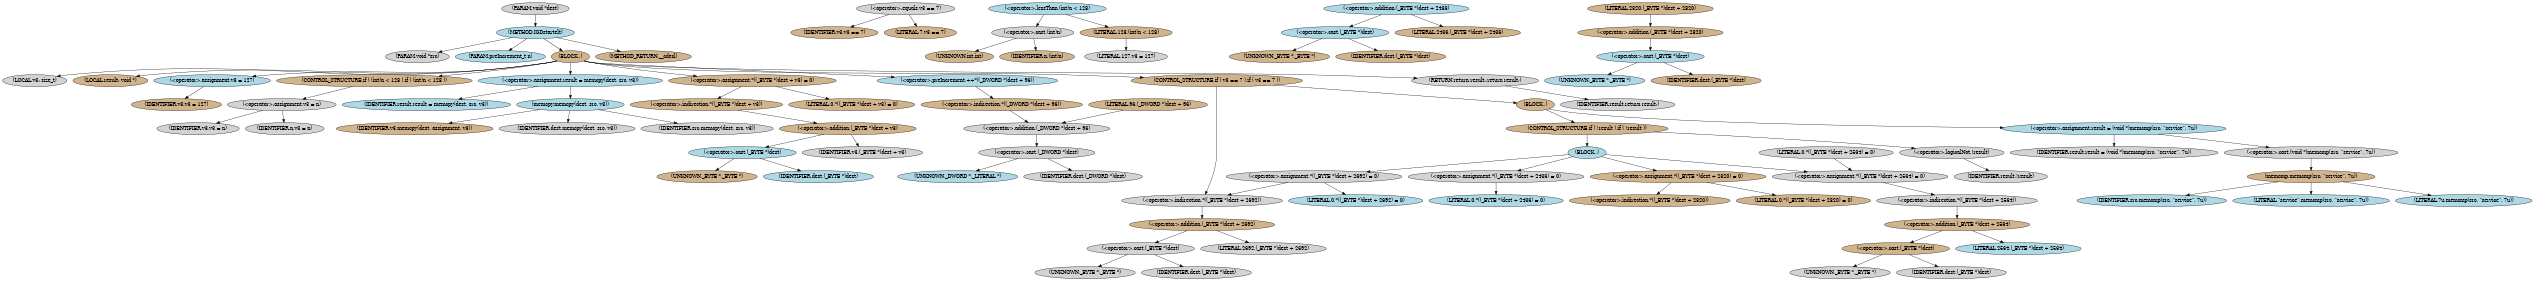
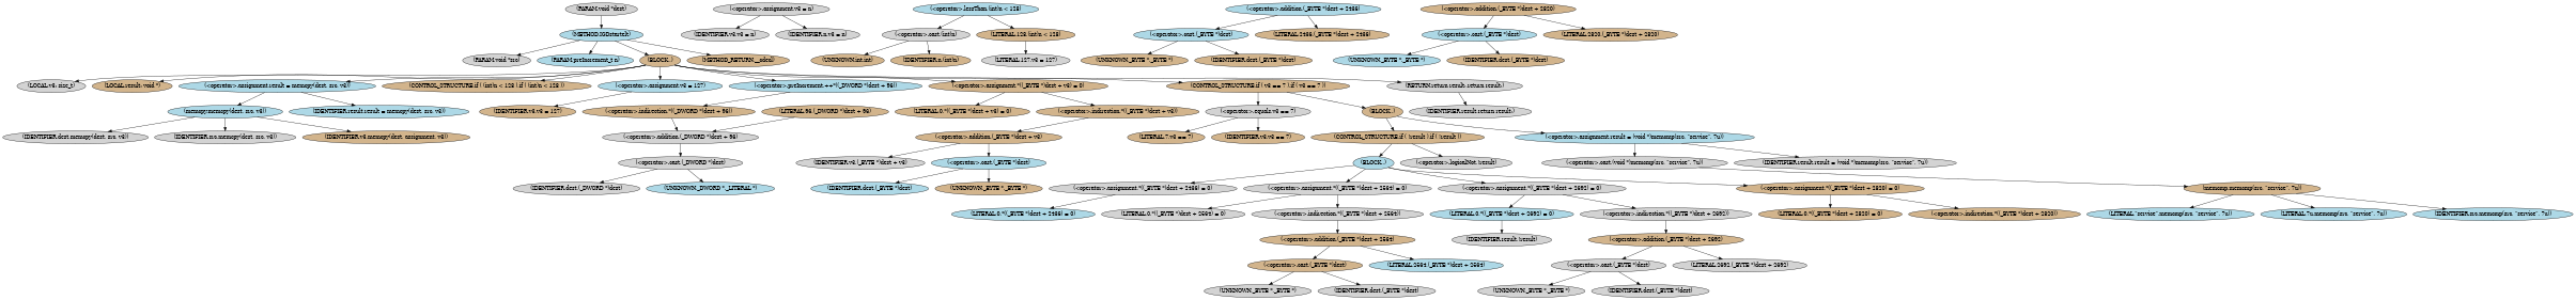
  digraph {
    node [fillcolor=tan style=filled]
    n1 [fillcolor=lightblue label="(METHOD,IGDstartelt)"]
    n2 [fillcolor=lightgrey label="(PARAM,void *src)"]
    n3 [fillcolor=lightblue label="(PARAM,preIncrement_t n)"]
    n4 [label="(BLOCK,,)"]
    n5 [label="(METHOD_RETURN,__cdecl)"]
    n6 [fillcolor=lightgrey label="(PARAM,void *dest)"]
    n7 [fillcolor=lightgrey label="(LOCAL,v3: size_t)"]
    n8 [label="(LOCAL,result: void *)"]
    n9 [fillcolor=lightblue label="(<operator>.assignment,v3 = 127)"]
    n10 [label="(CONTROL_STRUCTURE,if ( (int)n < 128 ),if ( (int)n < 128 ))"]
    n11 [fillcolor=lightblue label="(<operator>.assignment,result = memcpy(dest, src, v3))"]
    n12 [label="(<operator>.assignment,*((_BYTE *)dest + v3) = 0)"]
    n13 [fillcolor=lightblue label="(<operator>.preIncrement,++*((_DWORD *)dest + 96))"]
    n14 [label="(CONTROL_STRUCTURE,if ( v3 == 7 ),if ( v3 == 7 ))"]
    n15 [fillcolor=lightgrey label="(RETURN,return result;,return result;)"]
    n16 [label="(IDENTIFIER,v3,v3 = 127)"]
    n17 [fillcolor=lightgrey label="(<operator>.assignment,v3 = n)"]
    n18 [fillcolor=lightblue label="(IDENTIFIER,result,result = memcpy(dest, src, v3))"]
    n19 [fillcolor=lightblue label="(memcpy,memcpy(dest, src, v3))"]
    n20 [label="(<operator>.indirection,*((_BYTE *)dest + v3))"]
    n21 [label="(LITERAL,0,*((_BYTE *)dest + v3) = 0)"]
    n22 [label="(<operator>.indirection,*((_DWORD *)dest + 96))"]
    n23 [fillcolor=lightgrey label="(<operator>.equals,v3 == 7)"]
    n24 [label="(BLOCK,,)"]
    n25 [fillcolor=lightgrey label="(IDENTIFIER,result,return result;)"]
    n26 [fillcolor=lightgrey label="(LITERAL,127,v3 = 127)"]
    n27 [fillcolor=lightblue label="(<operator>.lessThan,(int)n < 128)"]
    n28 [fillcolor=lightgrey label="(<operator>.cast,(int)n)"]
    n29 [label="(LITERAL,128,(int)n < 128)"]
    n30 [fillcolor=lightgrey label="(IDENTIFIER,v3,v3 = n)"]
    n31 [fillcolor=lightgrey label="(IDENTIFIER,n,v3 = n)"]
    n32 [label="(UNKNOWN,int,int)"]
    n33 [label="(IDENTIFIER,n,(int)n)"]
    n34 [fillcolor=lightgrey label="(IDENTIFIER,dest,memcpy(dest, src, v3))"]
    n35 [fillcolor=lightgrey label="(IDENTIFIER,src,memcpy(dest, src, v3))"]
    n36 [label="(IDENTIFIER,v3,memcpy(dest, assignment, v3))"]
    n37 [label="(<operator>.addition,(_BYTE *)dest + v3)"]
    n38 [fillcolor=lightblue label="(<operator>.cast,(_BYTE *)dest)"]
    n39 [fillcolor=lightgrey label="(IDENTIFIER,v3,(_BYTE *)dest + v3)"]
    n40 [label="(UNKNOWN,_BYTE *,_BYTE *)"]
    n41 [fillcolor=lightblue label="(IDENTIFIER,dest,(_BYTE *)dest)"]
    n42 [fillcolor=lightgrey label="(<operator>.addition,(_DWORD *)dest + 96)"]
    n43 [fillcolor=lightgrey label="(<operator>.cast,(_DWORD *)dest)"]
    n44 [fillcolor=lightblue label="(UNKNOWN,_DWORD *,_LITERAL *)"]
    n45 [fillcolor=lightgrey label="(IDENTIFIER,dest,(_DWORD *)dest)"]
    n46 [label="(LITERAL,96,(_DWORD *)dest + 96)"]
    n47 [label="(IDENTIFIER,v3,v3 == 7)"]
    n48 [label="(LITERAL,7,v3 == 7)"]
    n49 [fillcolor=lightblue label="(<operator>.assignment,result = (void *)memcmp(src, \"service\", 7u))"]
    n50 [label="(CONTROL_STRUCTURE,if ( !result ),if ( !result ))"]
    n51 [fillcolor=lightgrey label="(IDENTIFIER,result,result = (void *)memcmp(src, \"service\", 7u))"]
    n52 [fillcolor=lightgrey label="(<operator>.cast,(void *)memcmp(src, \"service\", 7u))"]
    n53 [fillcolor=lightgrey label="(<operator>.logicalNot,!result)"]
    n54 [fillcolor=lightblue label="(BLOCK,,)"]
    n55 [label="(memcmp,memcmp(src, \"service\", 7u))"]
    n56 [fillcolor=lightblue label="(IDENTIFIER,src,memcmp(src, \"service\", 7u))"]
    n57 [fillcolor=lightblue label="(LITERAL,\"service\",memcmp(src, \"service\", 7u))"]
    n58 [fillcolor=lightblue label="(LITERAL,7u,memcmp(src, \"service\", 7u))"]
    n59 [fillcolor=lightgrey label="(IDENTIFIER,result,!result)"]
    n60 [fillcolor=lightgrey label="(<operator>.assignment,*((_BYTE *)dest + 2436) = 0)"]
    n61 [fillcolor=lightgrey label="(<operator>.assignment,*((_BYTE *)dest + 2564) = 0)"]
    n62 [fillcolor=lightgrey label="(<operator>.assignment,*((_BYTE *)dest + 2692) = 0)"]
    n63 [label="(<operator>.assignment,*((_BYTE *)dest + 2820) = 0)"]
    n64 [fillcolor=lightblue label="(LITERAL,0,*((_BYTE *)dest + 2436) = 0)"]
    n65 [fillcolor=lightgrey label="(<operator>.indirection,*((_BYTE *)dest + 2564))"]
    n66 [fillcolor=lightgrey label="(LITERAL,0,*((_BYTE *)dest + 2564) = 0)"]
    n67 [fillcolor=lightgrey label="(<operator>.indirection,*((_BYTE *)dest + 2692))"]
    n68 [fillcolor=lightblue label="(LITERAL,0,*((_BYTE *)dest + 2692) = 0)"]
    n69 [label="(<operator>.indirection,*((_BYTE *)dest + 2820))"]
    n70 [label="(LITERAL,0,*((_BYTE *)dest + 2820) = 0)"]
    n71 [fillcolor=lightblue label="(<operator>.addition,(_BYTE *)dest + 2436)"]
    n72 [fillcolor=lightblue label="(<operator>.cast,(_BYTE *)dest)"]
    n73 [label="(LITERAL,2436,(_BYTE *)dest + 2436)"]
    n74 [label="(UNKNOWN,_BYTE *,_BYTE *)"]
    n75 [label="(IDENTIFIER,dest,(_BYTE *)dest)"]
    n76 [label="(<operator>.addition,(_BYTE *)dest + 2564)"]
    n77 [label="(<operator>.cast,(_BYTE *)dest)"]
    n78 [fillcolor=lightblue label="(LITERAL,2564,(_BYTE *)dest + 2564)"]
    n79 [fillcolor=lightgrey label="(UNKNOWN,_BYTE *,_BYTE *)"]
    n80 [fillcolor=lightgrey label="(IDENTIFIER,dest,(_BYTE *)dest)"]
    n81 [label="(<operator>.addition,(_BYTE *)dest + 2692)"]
    n82 [fillcolor=lightgrey label="(<operator>.cast,(_BYTE *)dest)"]
    n83 [fillcolor=lightgrey label="(LITERAL,2692,(_BYTE *)dest + 2692)"]
    n84 [fillcolor=lightgrey label="(UNKNOWN,_BYTE *,_BYTE *)"]
    n85 [fillcolor=lightgrey label="(IDENTIFIER,dest,(_BYTE *)dest)"]
    n86 [label="(<operator>.addition,(_BYTE *)dest + 2820)"]
    n87 [fillcolor=lightblue label="(<operator>.cast,(_BYTE *)dest)"]
    n88 [label="(LITERAL,2820,(_BYTE *)dest + 2820)"]
    n89 [fillcolor=lightblue label="(UNKNOWN,_BYTE *,_BYTE *)"]
    n90 [label="(IDENTIFIER,dest,(_BYTE *)dest)"]
    n1 -> n2
    n1 -> n3
    n1 -> n4
    n1 -> n5
    n4 -> n7
    n4 -> n8
    n4 -> n9
    n4 -> n10
    n4 -> n11
    n4 -> n12
    n4 -> n13
    n4 -> n14
    n4 -> n15
    n6 -> n1
    n9 -> n16
-   n10 -> n17
    n11 -> n18
    n11 -> n19
    n12 -> n20
    n12 -> n21
    n13 -> n22
-   n14 -> n67
+   n14 -> n23
    n14 -> n24
    n15 -> n25
    n17 -> n30
    n17 -> n31
    n19 -> n34
    n19 -> n35
    n19 -> n36
    n20 -> n37
    n22 -> n42
    n23 -> n47
    n23 -> n48
    n24 -> n49
    n24 -> n50
    n27 -> n28
    n27 -> n29
    n28 -> n32
    n28 -> n33
    n29 -> n26
    n37 -> n38
    n37 -> n39
    n38 -> n40
    n38 -> n41
    n42 -> n43
    n43 -> n44
    n43 -> n45
    n46 -> n42
    n49 -> n51
    n49 -> n52
    n50 -> n53
    n50 -> n54
    n52 -> n55
-   n53 -> n59
+   n68 -> n59
    n54 -> n60
    n54 -> n61
    n54 -> n62
    n54 -> n63
    n55 -> n56
    n55 -> n57
    n55 -> n58
    n60 -> n64
    n61 -> n65
-   n66 -> n61
+   n61 -> n66
    n62 -> n67
    n62 -> n68
    n63 -> n69
    n63 -> n70
    n65 -> n76
    n67 -> n81
    n71 -> n72
    n71 -> n73
    n72 -> n74
    n72 -> n75
    n76 -> n77
    n76 -> n78
    n77 -> n79
    n77 -> n80
    n81 -> n82
    n81 -> n83
    n82 -> n84
    n82 -> n85
    n86 -> n87
-   n88 -> n86
+   n86 -> n88
    n87 -> n89
    n87 -> n90
  }
